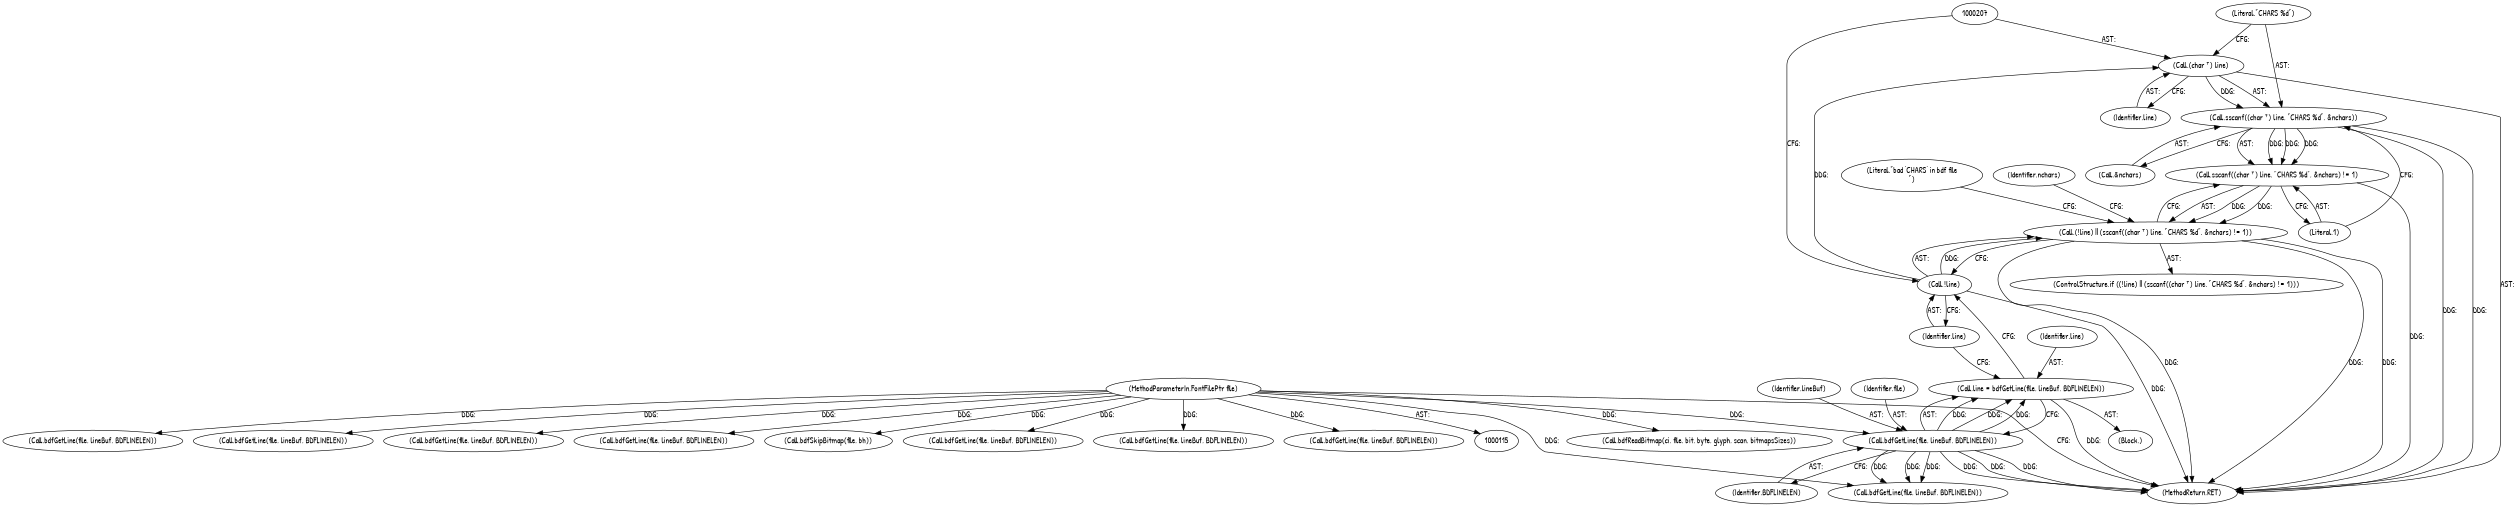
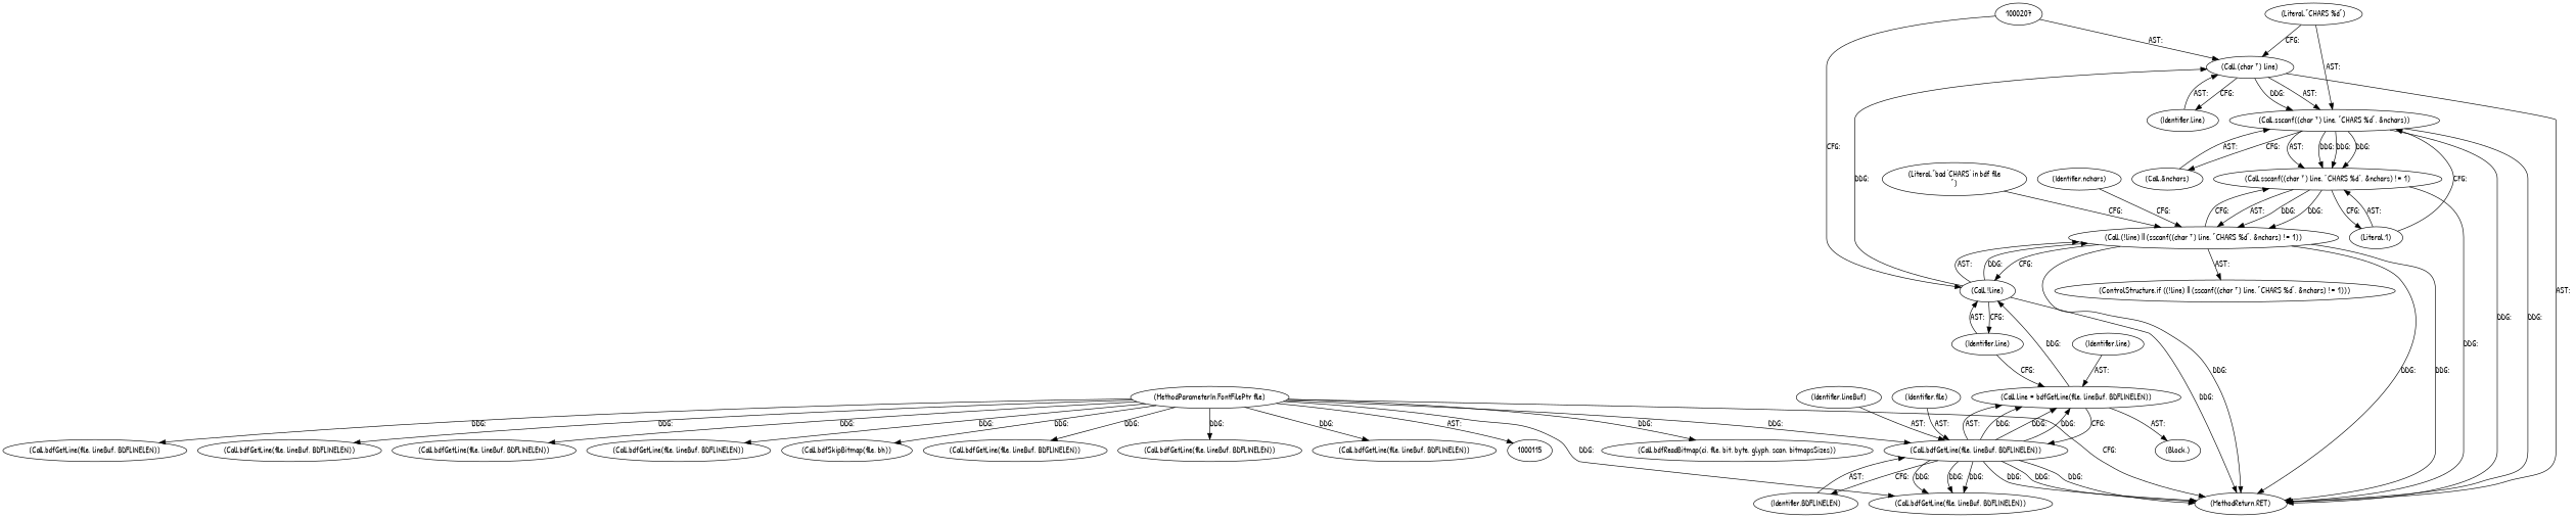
  digraph {
    fontname="Patrick Hand"
    node [fontname="Patrick Hand"]
    edge [fontname="Patrick Hand"]
    n1 [label="(Call,(char *) line)"]
    n2 [label="(Call,sscanf((char *) line, \"CHARS %d\", &nchars))"]
    n3 [label="(MethodReturn,RET)"]
    n4 [label="(Identifier,line)"]
    n5 [label="(Call,sscanf((char *) line, \"CHARS %d\", &nchars) != 1)"]
    n6 [label="(Call,&nchars)"]
    n7 [label="(Call,!line)"]
    n8 [label="(Call,(!line) || (sscanf((char *) line, \"CHARS %d\", &nchars) != 1))"]
    n9 [label="(Identifier,line)"]
    n10 [label="(ControlStructure,if ((!line) || (sscanf((char *) line, \"CHARS %d\", &nchars) != 1)))"]
    n11 [label="(Call,line = bdfGetLine(file, lineBuf, BDFLINELEN))"]
    n12 [label="(Call,bdfGetLine(file, lineBuf, BDFLINELEN))"]
    n13 [label="(Block,)"]
    n14 [label="(Call,bdfGetLine(file, lineBuf, BDFLINELEN))"]
    n15 [label="(Identifier,BDFLINELEN)"]
    n16 [label="(MethodParameterIn,FontFilePtr file)"]
    n17 [label="(Call,bdfReadBitmap(ci, file, bit, byte, glyph, scan, bitmapsSizes))"]
    n18 [label="(Call,bdfGetLine(file, lineBuf, BDFLINELEN))"]
    n19 [label="(Call,bdfGetLine(file, lineBuf, BDFLINELEN))"]
    n20 [label="(Call,bdfGetLine(file, lineBuf, BDFLINELEN))"]
    n21 [label="(Call,bdfGetLine(file, lineBuf, BDFLINELEN))"]
    n22 [label="(Call,bdfSkipBitmap(file, bh))"]
    n23 [label="(Call,bdfGetLine(file, lineBuf, BDFLINELEN))"]
    n24 [label="(Call,bdfGetLine(file, lineBuf, BDFLINELEN))"]
    n25 [label="(Call,bdfGetLine(file, lineBuf, BDFLINELEN))"]
    1000115
    n27 [label="(Literal,1)"]
    n28 [label="(Identifier,line)"]
    n29 [label="(Identifier,lineBuf)"]
    n30 [label="(Identifier,file)"]
    n31 [label="(Literal,\"CHARS %d\")"]
    n32 [label="(Literal,\"bad 'CHARS' in bdf file\n\")"]
    n33 [label="(Identifier,nchars)"]
    1000207
    n1 -> n2 [label="AST: "]
    n1 -> n2 [label="DDG: "]
    n1 -> n3 [label="AST: "]
    n1 -> n4 [label="CFG: "]
    n2 -> n3 [label="DDG: "]
    n2 -> n3 [label="DDG: "]
    n2 -> n5 [label="AST: "]
    n2 -> n5 [label="DDG: "]
    n2 -> n5 [label="DDG: "]
    n2 -> n5 [label="DDG: "]
    n2 -> n6 [label="CFG: "]
    n4 -> n1 [label="AST: "]
    n5 -> n3 [label="DDG: "]
    n5 -> n8 [label="AST: "]
    n5 -> n8 [label="DDG: "]
    n5 -> n8 [label="DDG: "]
    n5 -> n27 [label="CFG: "]
    n6 -> n2 [label="AST: "]
    n7 -> n1 [label="DDG: "]
    n7 -> n3 [label="DDG: "]
    n7 -> n8 [label="AST: "]
    n7 -> n8 [label="DDG: "]
    n7 -> n9 [label="CFG: "]
    n8 -> n3 [label="DDG: "]
    n8 -> n3 [label="DDG: "]
    n8 -> n3 [label="DDG: "]
    n8 -> n5 [label="CFG: "]
    n8 -> n7 [label="CFG: "]
    n8 -> n10 [label="AST: "]
    n9 -> n7 [label="AST: "]
    n9 -> n11 [label="CFG: "]
-   n11 -> n3 [label="DDG: "]
-   n11 -> n7 [label="CFG: "]
+   n11 -> n7 [label="DDG: "]
    n11 -> n12 [label="CFG: "]
    n11 -> n13 [label="AST: "]
    n12 -> n3 [label="DDG: "]
    n12 -> n3 [label="DDG: "]
    n12 -> n3 [label="DDG: "]
    n12 -> n11 [label="AST: "]
    n12 -> n11 [label="DDG: "]
    n12 -> n11 [label="DDG: "]
    n12 -> n11 [label="DDG: "]
    n12 -> n14 [label="DDG: "]
    n12 -> n14 [label="DDG: "]
    n12 -> n14 [label="DDG: "]
    n12 -> n15 [label="CFG: "]
    n15 -> n12 [label="AST: "]
    n16 -> n3 [label="CFG: "]
    n16 -> n12 [label="DDG: "]
    n16 -> n14 [label="DDG: "]
    n16 -> n17 [label="DDG: "]
    n16 -> n18 [label="DDG: "]
    n16 -> n19 [label="DDG: "]
    n16 -> n20 [label="DDG: "]
    n16 -> n21 [label="DDG: "]
    n16 -> n22 [label="DDG: "]
    n16 -> n23 [label="DDG: "]
    n16 -> n24 [label="DDG: "]
    n16 -> n25 [label="DDG: "]
    n16 -> 1000115 [label="AST: "]
    n27 -> n2 [label="CFG: "]
    n27 -> n5 [label="AST: "]
    n28 -> n11 [label="AST: "]
    n29 -> n12 [label="AST: "]
    n30 -> n12 [label="AST: "]
    n31 -> n1 [label="CFG: "]
    n31 -> n2 [label="AST: "]
    n32 -> n8 [label="CFG: "]
    n33 -> n8 [label="CFG: "]
    1000207 -> n1 [label="AST: "]
    1000207 -> n7 [label="CFG: "]
  }
